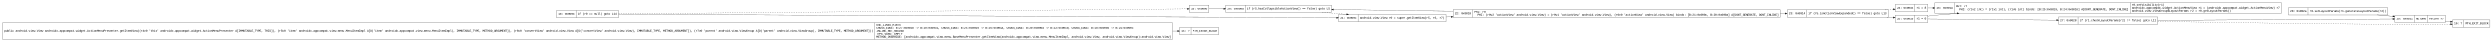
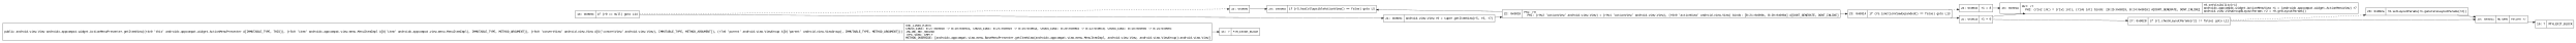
  digraph {
    fontname="Liberation Mono"
    rankdir=LR
    node [fontname="Liberation Mono" shape=record]
    edge [fontname="Liberation Mono"]
    n1 [label="{15\:\ ?|MTH_ENTER_BLOCK\l}"]
    n2 [label="{18\:\ 0x0004|if (r0 == null) goto L14\l}"]
    n3 [label="{19\:\ 0x0006}"]
    n4 [label="{21\:\ 0x000c|android.view.View r0 = super.getItemView(r5, r6, r7)\l}"]
    n5 [label="{20\:\ 0x000a|if (r5.hasCollapsibleActionView() == false) goto L5\l}"]
    n6 [label="{22\:\ 0x0010|PHI: r0 \l  PHI: (r0v2 'actionView' android.view.View) = (r0v1 'actionView' android.view.View), (r0v0 'actionView' android.view.View) binds: [B:21:0x000c, B:20:0x000a] A[DONT_GENERATE, DONT_INLINE]\l}"]
    n7 [label="{23\:\ 0x0014|if (r5.isActionViewExpanded() == false) goto L13\l}"]
    n8 [label="{24\:\ 0x0016|r1 = 8\l}"]
    n9 [label="{25\:\ 0x0019|r1 = 0\l}"]
    n10 [label="{26\:\ 0x001a|PHI: r1 \l  PHI: (r1v2 int) = (r1v1 int), (r1v5 int) binds: [B:25:0x0019, B:24:0x0016] A[DONT_GENERATE, DONT_INLINE]\l|r0.setVisibility(r1)\landroidx.appcompat.widget.ActionMenuView r1 = (androidx.appcompat.widget.ActionMenuView) r7\landroid.view.ViewGroup$LayoutParams r2 = r0.getLayoutParams()\l}"]
    n11 [label="{27\:\ 0x0028|if (r1.checkLayoutParams(r2) != false) goto L11\l}"]
    n12 [label="{28\:\ 0x002a|r0.setLayoutParams(r1.generateLayoutParams(r2))\l}"]
    n13 [label="{29\:\ 0x0031|RETURN\l|return r7\l}"]
    n14 [label="{16\:\ ?|MTH_EXIT_BLOCK\l}"]
    n15 [label="{public android.view.View androidx.appcompat.widget.ActionMenuPresenter.getItemView((r4v0 'this' androidx.appcompat.widget.ActionMenuPresenter A[IMMUTABLE_TYPE, THIS]), (r5v0 'item' androidx.appcompat.view.menu.MenuItemImpl A[D('item' androidx.appcompat.view.menu.MenuItemImpl), IMMUTABLE_TYPE, METHOD_ARGUMENT]), (r6v0 'convertView' android.view.View A[D('convertView' android.view.View), IMMUTABLE_TYPE, METHOD_ARGUMENT]), (r7v0 'parent' android.view.ViewGroup A[D('parent' android.view.ViewGroup), IMMUTABLE_TYPE, METHOD_ARGUMENT]))  | USE_LINES_HINTS\lCROSS_EDGE: B:27:0x0028 \-\> B:29:0x0031, CROSS_EDGE: B:25:0x0019 \-\> B:26:0x001a, CROSS_EDGE: B:20:0x000a \-\> B:22:0x0010, CROSS_EDGE: B:18:0x0004 \-\> B:21:0x000c\lINLINE_NOT_NEEDED\lTYPE_VARS: EMPTY\lMETHOD_OVERRIDE: [androidx.appcompat.view.menu.BaseMenuPresenter.getItemView(androidx.appcompat.view.menu.MenuItemImpl, android.view.View, android.view.ViewGroup):android.view.View]\l}"]
    n2 -> n3 [style=dashed]
    n2 -> n4
    n3 -> n5
    n4 -> n6
-   n5 -> n4 [style=dashed]
    n6 -> n5
    n6 -> n7
    n7 -> n8 [style=dashed]
    n7 -> n9
    n8 -> n10
    n9 -> n10
    n9 -> n11
-   n11 -> n14 [style=dashed]
+   n11 -> n12 [style=dashed]
    n11 -> n13
    n12 -> n13
    n13 -> n14
    n15 -> n1
  }
